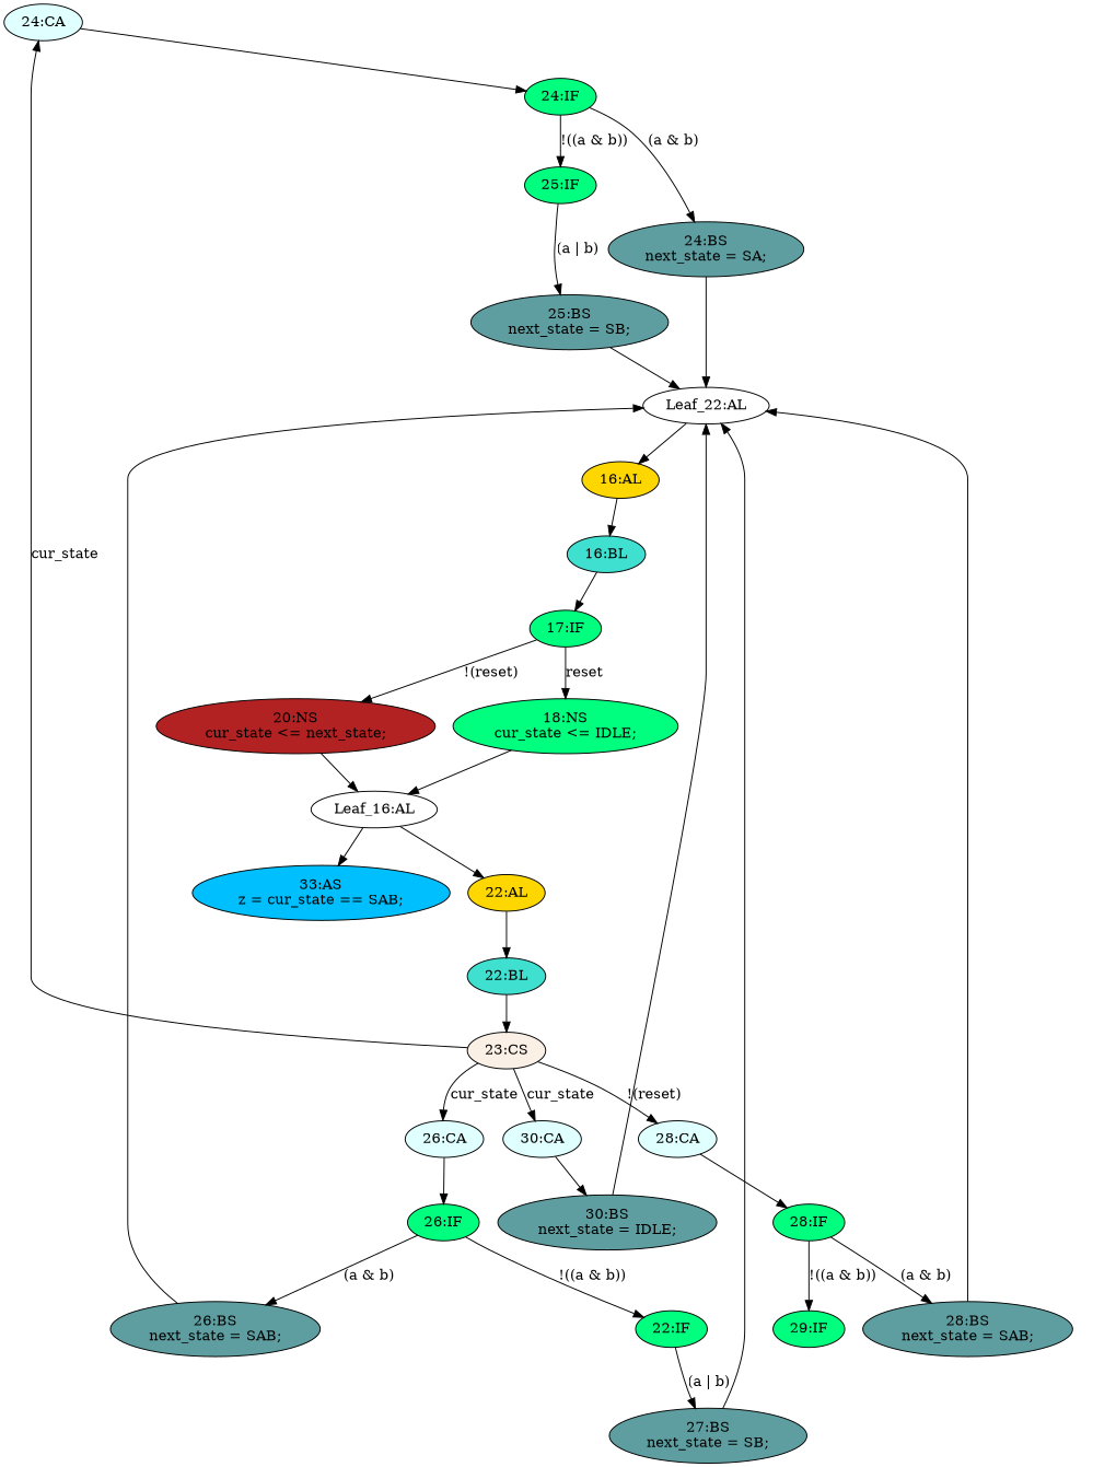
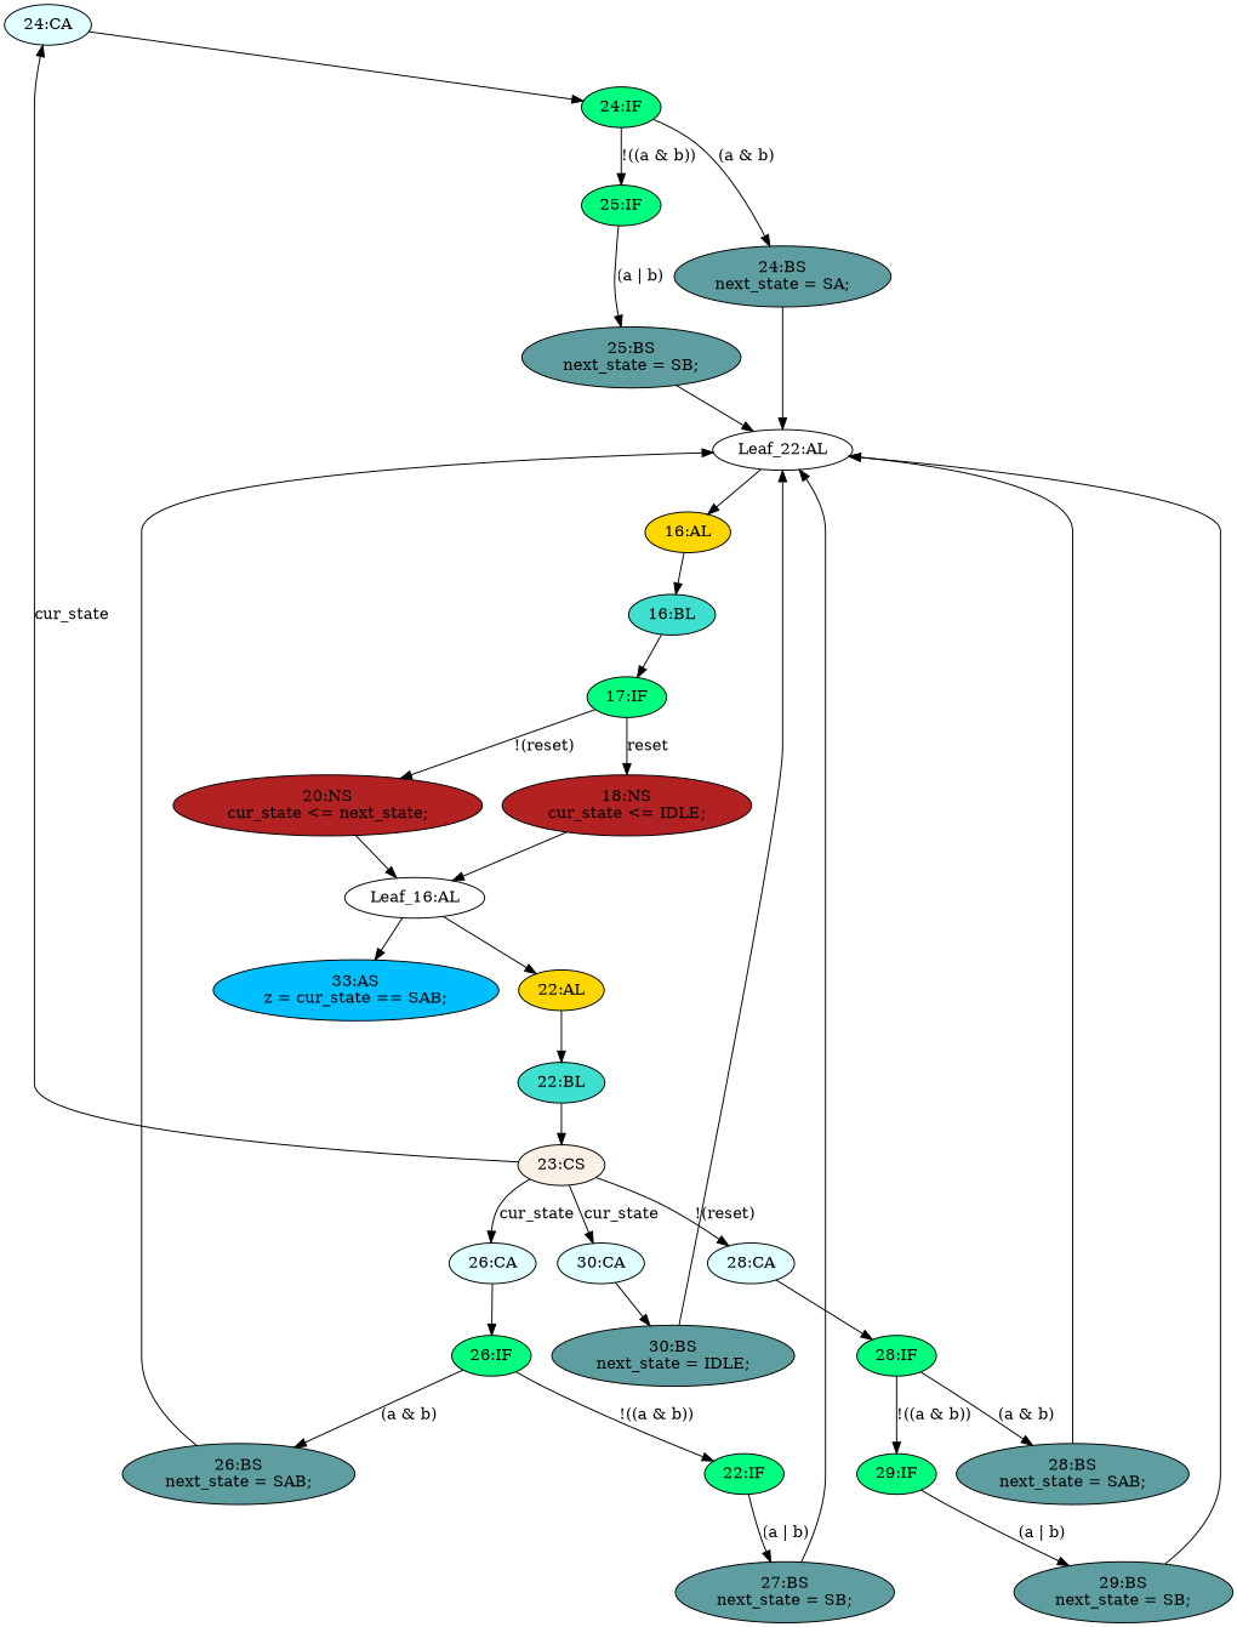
  strict digraph {
    node [fillcolor=springgreen statements="[]" style=filled typ=IfStatement]
    edge [cond="[]" lineno=None]
    n1 [ast="<pyverilog.vparser.ast.Case object at 0x7f960bae6650>" fillcolor=lightcyan label="24:CA" typ=Case]
    n2 [ast="<pyverilog.vparser.ast.IfStatement object at 0x7f960fc45d10>" label="24:IF"]
    n3 [ast="<pyverilog.vparser.ast.IfStatement object at 0x7f960bb60650>" label="25:IF"]
    n4 [ast="<pyverilog.vparser.ast.BlockingSubstitution object at 0x7f960d37f450>" fillcolor=cadetblue label="24:BS\nnext_state = SA;" statements="[<pyverilog.vparser.ast.BlockingSubstitution object at 0x7f960d37f450>]" typ=BlockingSubstitution]
    n5 [ast="<pyverilog.vparser.ast.BlockingSubstitution object at 0x7f960bb06150>" fillcolor=cadetblue label="25:BS\nnext_state = SB;" statements="[<pyverilog.vparser.ast.BlockingSubstitution object at 0x7f960bb06150>]" typ=BlockingSubstitution]
    n6 [def_var="['next_state']" label="Leaf_22:AL" fillcolor="" statements="" style="" typ=""]
    n7 [ast="<pyverilog.vparser.ast.Case object at 0x7f960b758390>" fillcolor=lightcyan label="30:CA" typ=Case]
    n8 [ast="<pyverilog.vparser.ast.BlockingSubstitution object at 0x7f960b758490>" fillcolor=cadetblue label="30:BS\nnext_state = IDLE;" statements="[<pyverilog.vparser.ast.BlockingSubstitution object at 0x7f960b758490>]" typ=BlockingSubstitution]
    n9 [ast="<pyverilog.vparser.ast.Always object at 0x7f960bae3890>" clk_sens=True fillcolor=gold label="16:AL" sens="['clk', 'reset']" typ=Always use_var="['reset', 'next_state']"]
    n10 [ast="<pyverilog.vparser.ast.IfStatement object at 0x7f960b758bd0>" label="22:IF"]
    n11 [ast="<pyverilog.vparser.ast.BlockingSubstitution object at 0x7f960b758d90>" fillcolor=cadetblue label="27:BS\nnext_state = SB;" statements="[<pyverilog.vparser.ast.BlockingSubstitution object at 0x7f960b758d90>]" typ=BlockingSubstitution]
    n12 [ast="<pyverilog.vparser.ast.IfStatement object at 0x7f960b758450>" label="29:IF"]
+   n13 [ast="<pyverilog.vparser.ast.BlockingSubstitution object at 0x7f960b758710>" fillcolor=cadetblue label="29:BS\nnext_state = SB;" statements="[<pyverilog.vparser.ast.BlockingSubstitution object at 0x7f960b758710>]" typ=BlockingSubstitution]
    n14 [ast="<pyverilog.vparser.ast.IfStatement object at 0x7f960b758f10>" label="28:IF"]
    n15 [ast="<pyverilog.vparser.ast.BlockingSubstitution object at 0x7f960b758910>" fillcolor=cadetblue label="28:BS\nnext_state = SAB;" statements="[<pyverilog.vparser.ast.BlockingSubstitution object at 0x7f960b758910>]" typ=BlockingSubstitution]
    n16 [ast="<pyverilog.vparser.ast.Block object at 0x7f960bae6850>" fillcolor=turquoise label="22:BL" typ=Block]
    n17 [ast="<pyverilog.vparser.ast.CaseStatement object at 0x7f960b7586d0>" fillcolor=linen label="23:CS" typ=CaseStatement]
    n18 [ast="<pyverilog.vparser.ast.Case object at 0x7f960be5ee50>" fillcolor=lightcyan label="26:CA" typ=Case]
    n19 [ast="<pyverilog.vparser.ast.Case object at 0x7f960b758d50>" fillcolor=lightcyan label="28:CA" typ=Case]
    n20 [ast="<pyverilog.vparser.ast.IfStatement object at 0x7f960b758c90>" label="26:IF"]
    n21 [ast="<pyverilog.vparser.ast.Block object at 0x7f960bae3ed0>" fillcolor=turquoise label="16:BL" typ=Block]
    n22 [ast="<pyverilog.vparser.ast.IfStatement object at 0x7f960ba8ebd0>" label="17:IF"]
-   n23 [ast="<pyverilog.vparser.ast.NonblockingSubstitution object at 0x7f960ba8e4d0>" label="18:NS\ncur_state <= IDLE;" statements="[<pyverilog.vparser.ast.NonblockingSubstitution object at 0x7f960ba8e4d0>]" typ=NonblockingSubstitution]
+   n23 [ast="<pyverilog.vparser.ast.NonblockingSubstitution object at 0x7f960ba8e4d0>" fillcolor=firebrick label="18:NS\ncur_state <= IDLE;" statements="[<pyverilog.vparser.ast.NonblockingSubstitution object at 0x7f960ba8e4d0>]" typ=NonblockingSubstitution]
    n24 [ast="<pyverilog.vparser.ast.NonblockingSubstitution object at 0x7f960baf1250>" fillcolor=firebrick label="20:NS\ncur_state <= next_state;" statements="[<pyverilog.vparser.ast.NonblockingSubstitution object at 0x7f960baf1250>]" typ=NonblockingSubstitution]
    n25 [def_var="['cur_state']" label="Leaf_16:AL" fillcolor="" statements="" style="" typ=""]
    n26 [ast="<pyverilog.vparser.ast.Always object at 0x7f960bae6e90>" clk_sens=False fillcolor=gold label="22:AL" sens="['cur_state', 'a', 'b']" typ=Always use_var="['a', 'cur_state', 'b']"]
    n27 [ast="<pyverilog.vparser.ast.Assign object at 0x7f960b758b90>" def_var="['z']" fillcolor=deepskyblue label="33:AS\nz = cur_state == SAB;" typ=Assign use_var="['cur_state']"]
    n28 [ast="<pyverilog.vparser.ast.BlockingSubstitution object at 0x7f960b758cd0>" fillcolor=cadetblue label="26:BS\nnext_state = SAB;" statements="[<pyverilog.vparser.ast.BlockingSubstitution object at 0x7f960b758cd0>]" typ=BlockingSubstitution]
    n1 -> n2
    n2 -> n3 [cond="['a', 'b']" label="!((a & b))" lineno=24]
    n2 -> n4 [cond="['a', 'b']" label="(a & b)" lineno=24]
    n3 -> n5 [cond="['a', 'b']" label="(a | b)" lineno=25]
    n4 -> n6
    n5 -> n6
    n6 -> n9 [cond="" lineno=""]
    n7 -> n8
    n8 -> n6
    n9 -> n21
    n10 -> n11 [cond="['a', 'b']" label="(a | b)" lineno=27]
    n11 -> n6
+   n12 -> n13 [cond="['a', 'b']" label="(a | b)" lineno=29]
+   n13 -> n6
    n14 -> n12 [cond="['a', 'b']" label="!((a & b))" lineno=28]
    n14 -> n15 [cond="['a', 'b']" label="(a & b)" lineno=28]
    n15 -> n6
    n16 -> n17
    n17 -> n1 [cond="['cur_state']" label=cur_state lineno=23]
    n17 -> n7 [cond="['cur_state']" label=cur_state lineno=23]
    n17 -> n18 [cond="['cur_state']" label=cur_state lineno=23]
    n17 -> n19 [cond="['cur_state']" label="!(reset)" lineno=23]
    n18 -> n20
    n19 -> n14
    n20 -> n10 [cond="['a', 'b']" label="!((a & b))" lineno=26]
    n20 -> n28 [cond="['a', 'b']" label="(a & b)" lineno=26]
    n21 -> n22
    n22 -> n23 [cond="['reset']" label=reset lineno=17]
    n22 -> n24 [cond="['reset']" label="!(reset)" lineno=17]
    n23 -> n25
    n24 -> n25
    n25 -> n26 [cond="" lineno=""]
    n25 -> n27 [cond="" lineno=""]
    n26 -> n16
    n28 -> n6
  }
